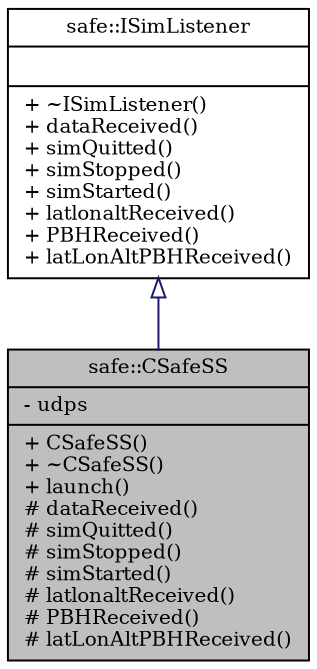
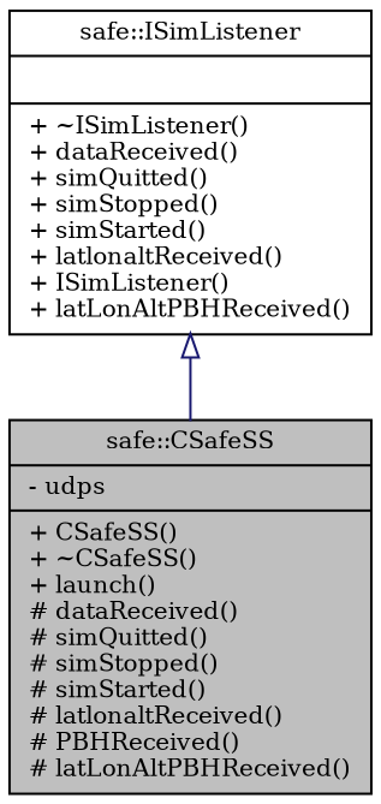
  digraph {
    fontname="DejaVu Serif"
    node [color=black fontname="DejaVu Serif" fontsize=10 shape=record]
    n1 [fillcolor=grey75 fontcolor=black height=0.2 label="{safe::CSafeSS\n|- udps\l|+ CSafeSS()\l+ ~CSafeSS()\l+ launch()\l# dataReceived()\l# simQuitted()\l# simStopped()\l# simStarted()\l# latlonaltReceived()\l# PBHReceived()\l# latLonAltPBHReceived()\l}" style=filled width=0.4]
-   n2 [height=0.2 label="{safe::ISimListener\n||+ ~ISimListener()\l+ dataReceived()\l+ simQuitted()\l+ simStopped()\l+ simStarted()\l+ latlonaltReceived()\l+ PBHReceived()\l+ latLonAltPBHReceived()\l}" width=0.4]
+   n2 [height=0.2 label="{safe::ISimListener\n||+ ~ISimListener()\l+ dataReceived()\l+ simQuitted()\l+ simStopped()\l+ simStarted()\l+ latlonaltReceived()\l+ ISimListener()\l+ latLonAltPBHReceived()\l}" width=0.4]
    n2 -> n1 [arrowtail=onormal color=midnightblue dir=back fontname="DejaVu Serif" fontsize=10 labelfontname=FreeSans labelfontsize=10 style=solid]
  }
